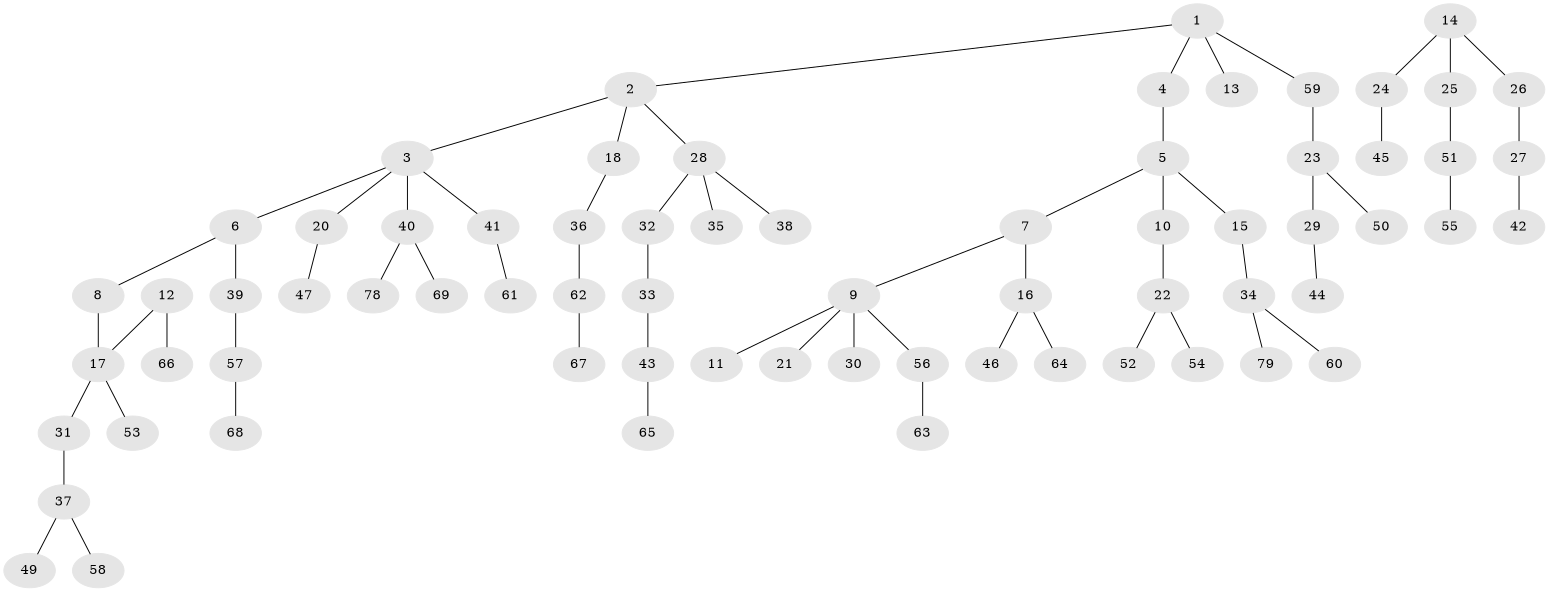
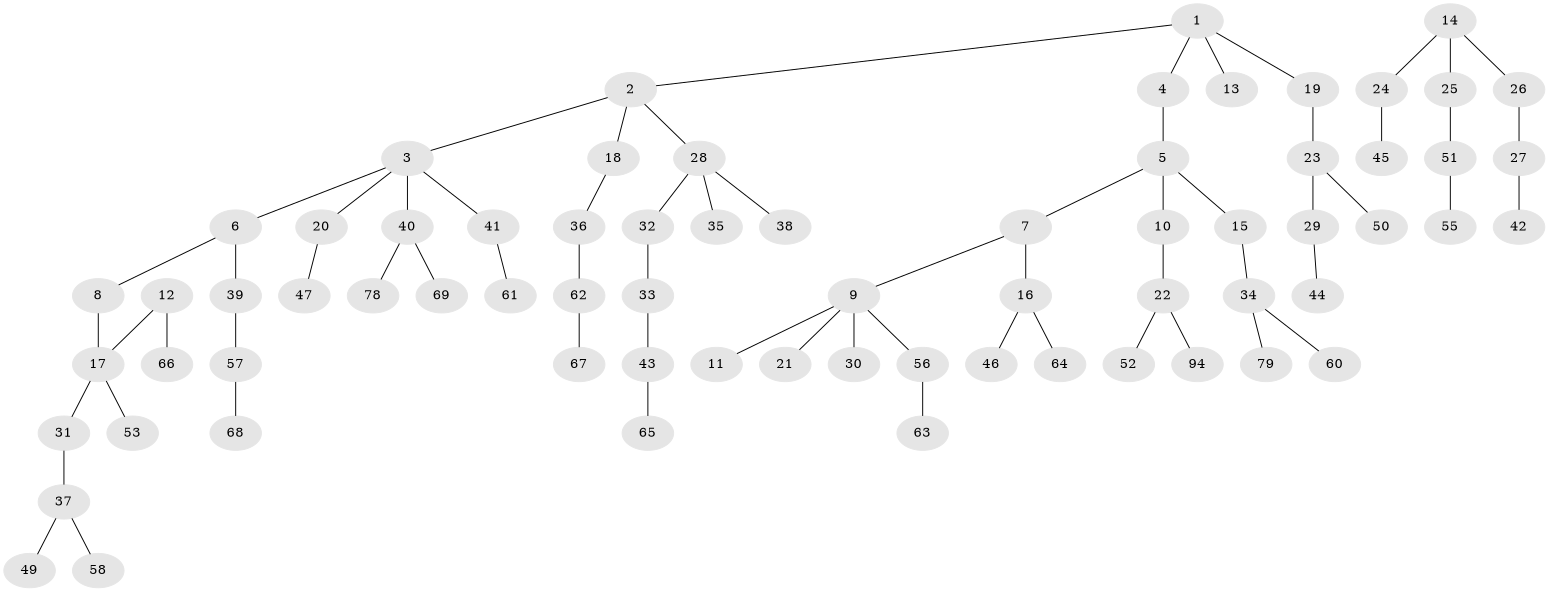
  graph {
    node [color=gray90 style=filled]
    1
    2
    4
    13
-   19 [label=59]
+   19
    3
    18
    28
    5
    23
    6
    20
    40
    41
    36
    32
    35
    38
    8
    39
    47
    n22 [label=78]
    69
    61
    7
    10
    15
    9
    16
    22
    34
    17
    57
    11
    21
    30
    56
    46
    64
    12
    66
    63
    52
-   54
+   54 [label=94]
    14
    24
    25
    26
    31
    53
    45
    51
    27
    n54 [label=79]
    60
    37
    62
    29
    50
    44
    55
    42
    33
    49
    58
    43
    65
    67
    68
    1 -- 2
    1 -- 4
    1 -- 13
    1 -- 19
    2 -- 3
    2 -- 18
    2 -- 28
    4 -- 5
    19 -- 23
    3 -- 6
    3 -- 20
    3 -- 40
    3 -- 41
    18 -- 36
    28 -- 32
    28 -- 35
    28 -- 38
    5 -- 7
    5 -- 10
    5 -- 15
    23 -- 29
    23 -- 50
    6 -- 8
    6 -- 39
    20 -- 47
    40 -- n22
    40 -- 69
    41 -- 61
    36 -- 62
    32 -- 33
    8 -- 17
    39 -- 57
    7 -- 9
    7 -- 16
    10 -- 22
    15 -- 34
    9 -- 11
    9 -- 21
    9 -- 30
    9 -- 56
    16 -- 46
    16 -- 64
    22 -- 52
    22 -- 54
    34 -- n54
    34 -- 60
    17 -- 31
    17 -- 53
    57 -- 68
    56 -- 63
    12 -- 17
    12 -- 66
    14 -- 24
    14 -- 25
    14 -- 26
    24 -- 45
    25 -- 51
    26 -- 27
    31 -- 37
    51 -- 55
    27 -- 42
    37 -- 49
    37 -- 58
    62 -- 67
    29 -- 44
    33 -- 43
    43 -- 65
  }
